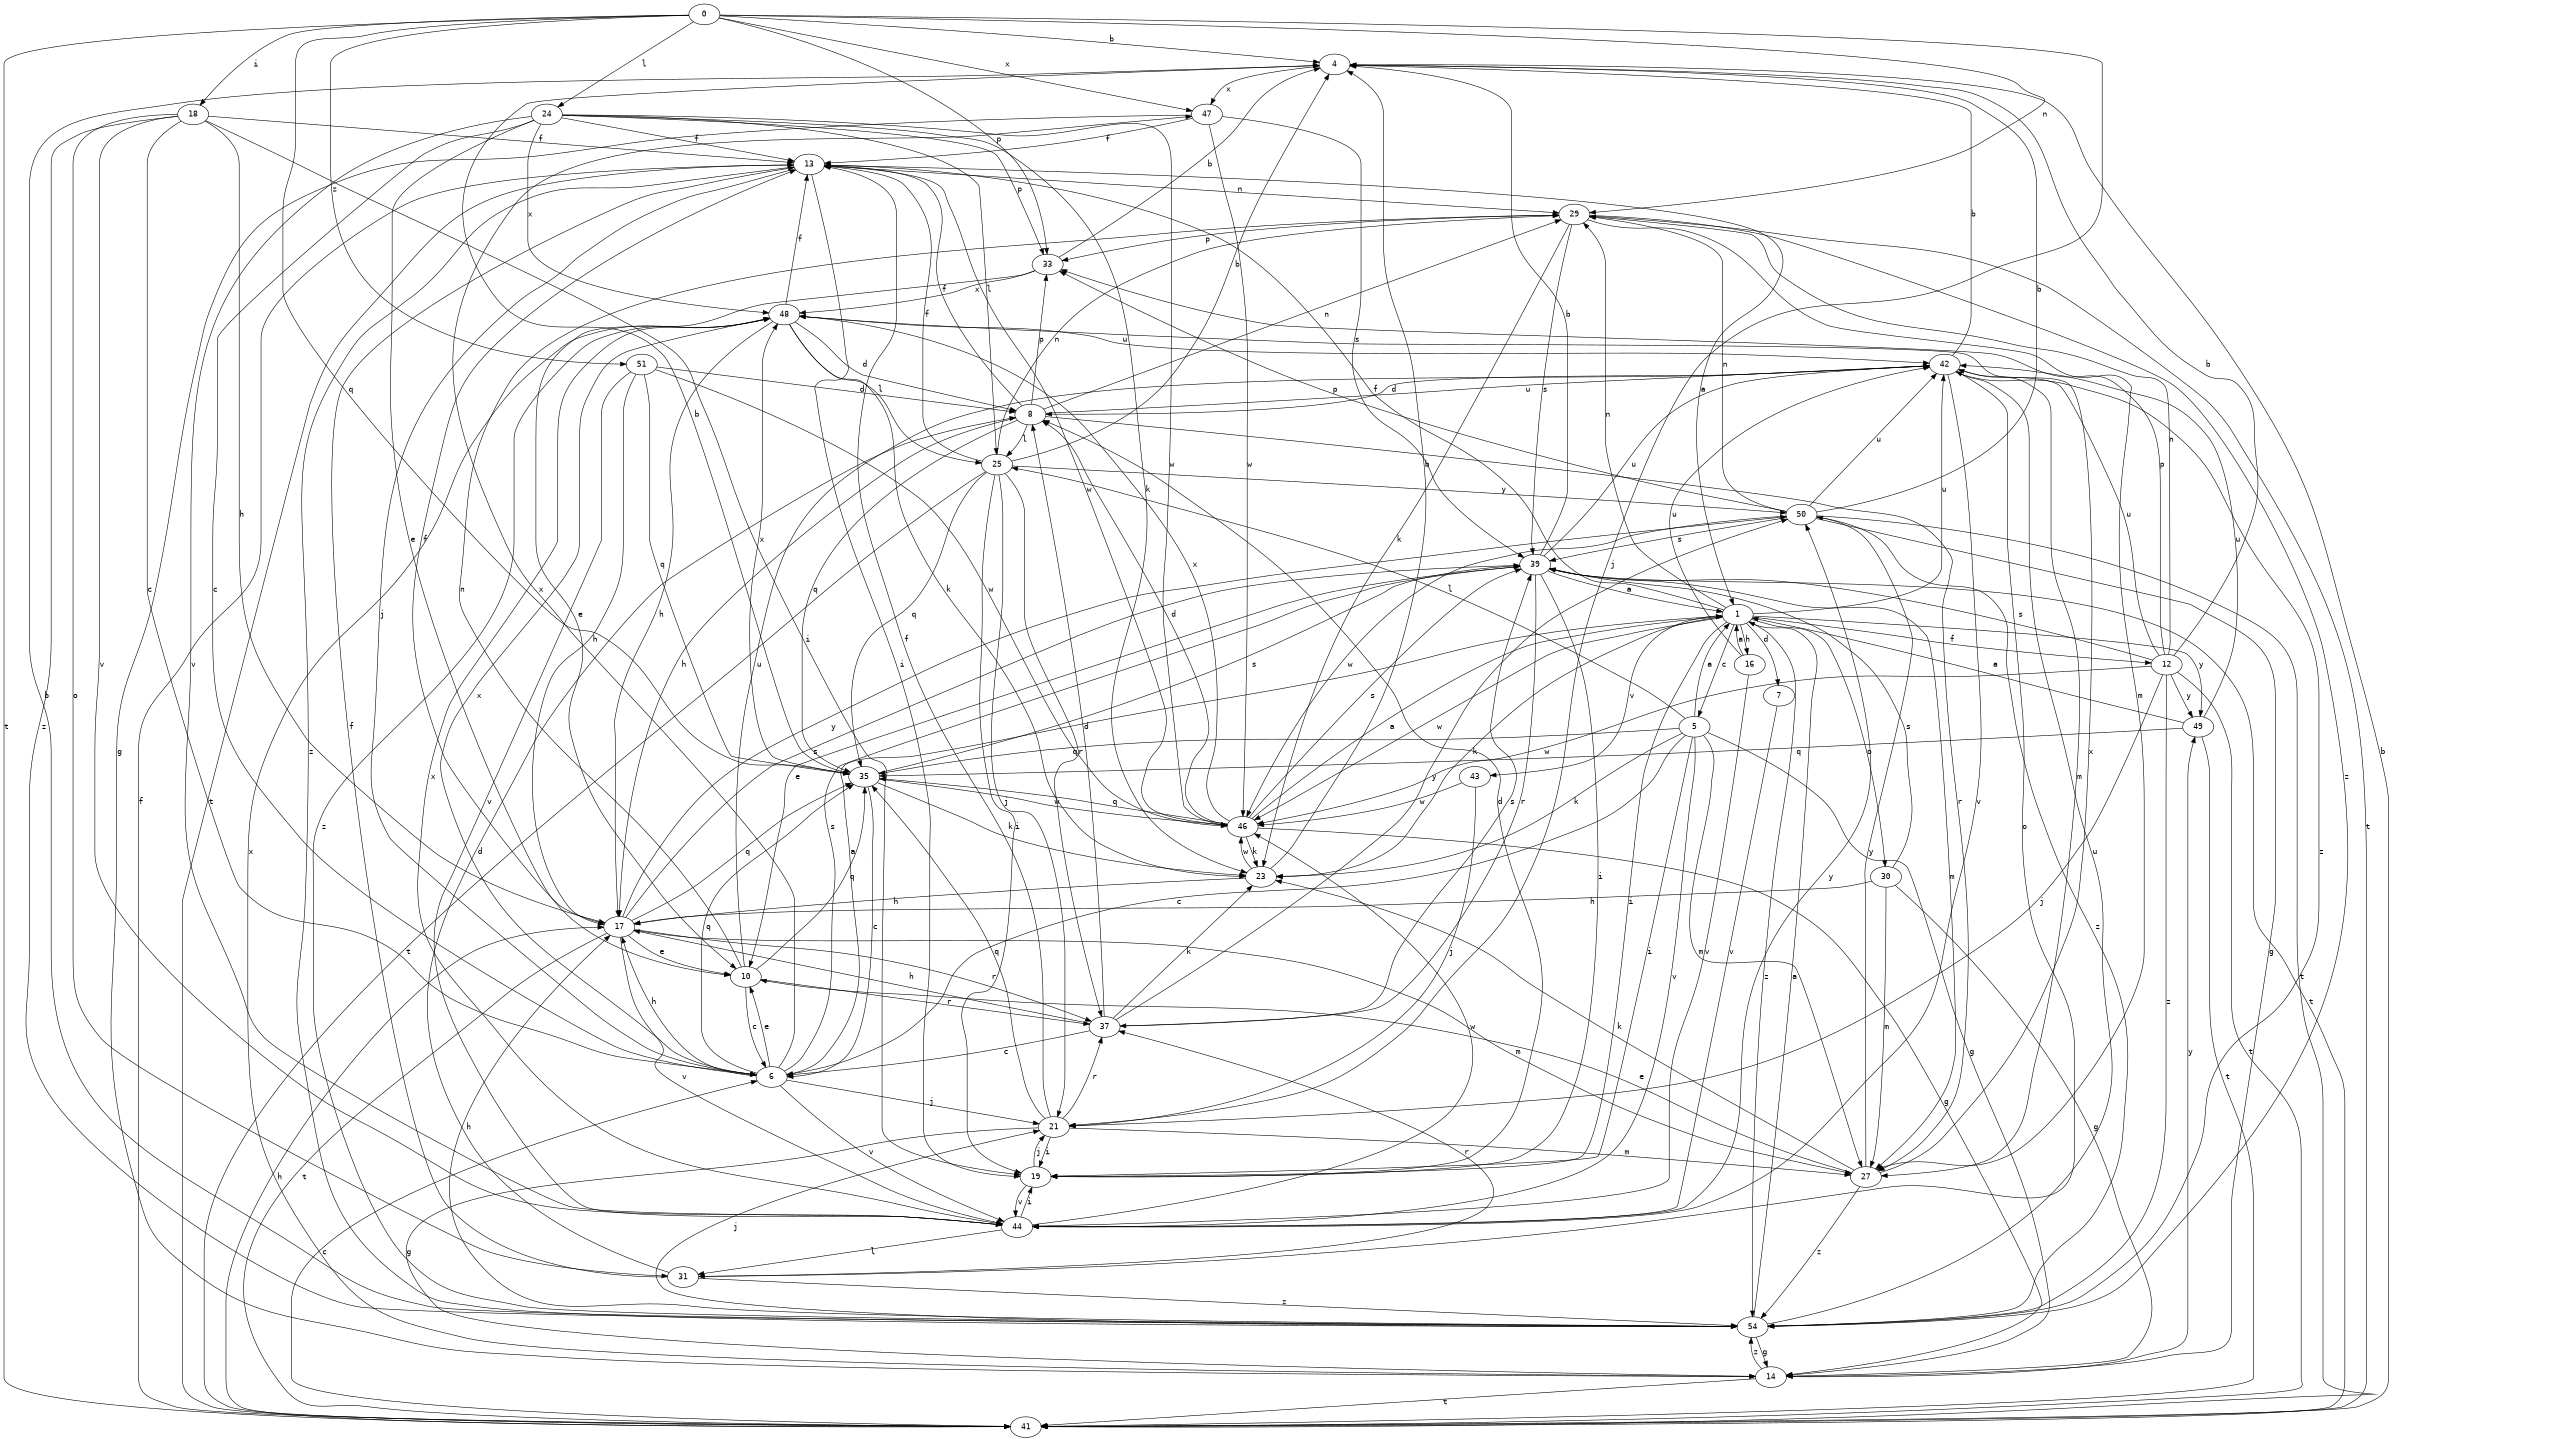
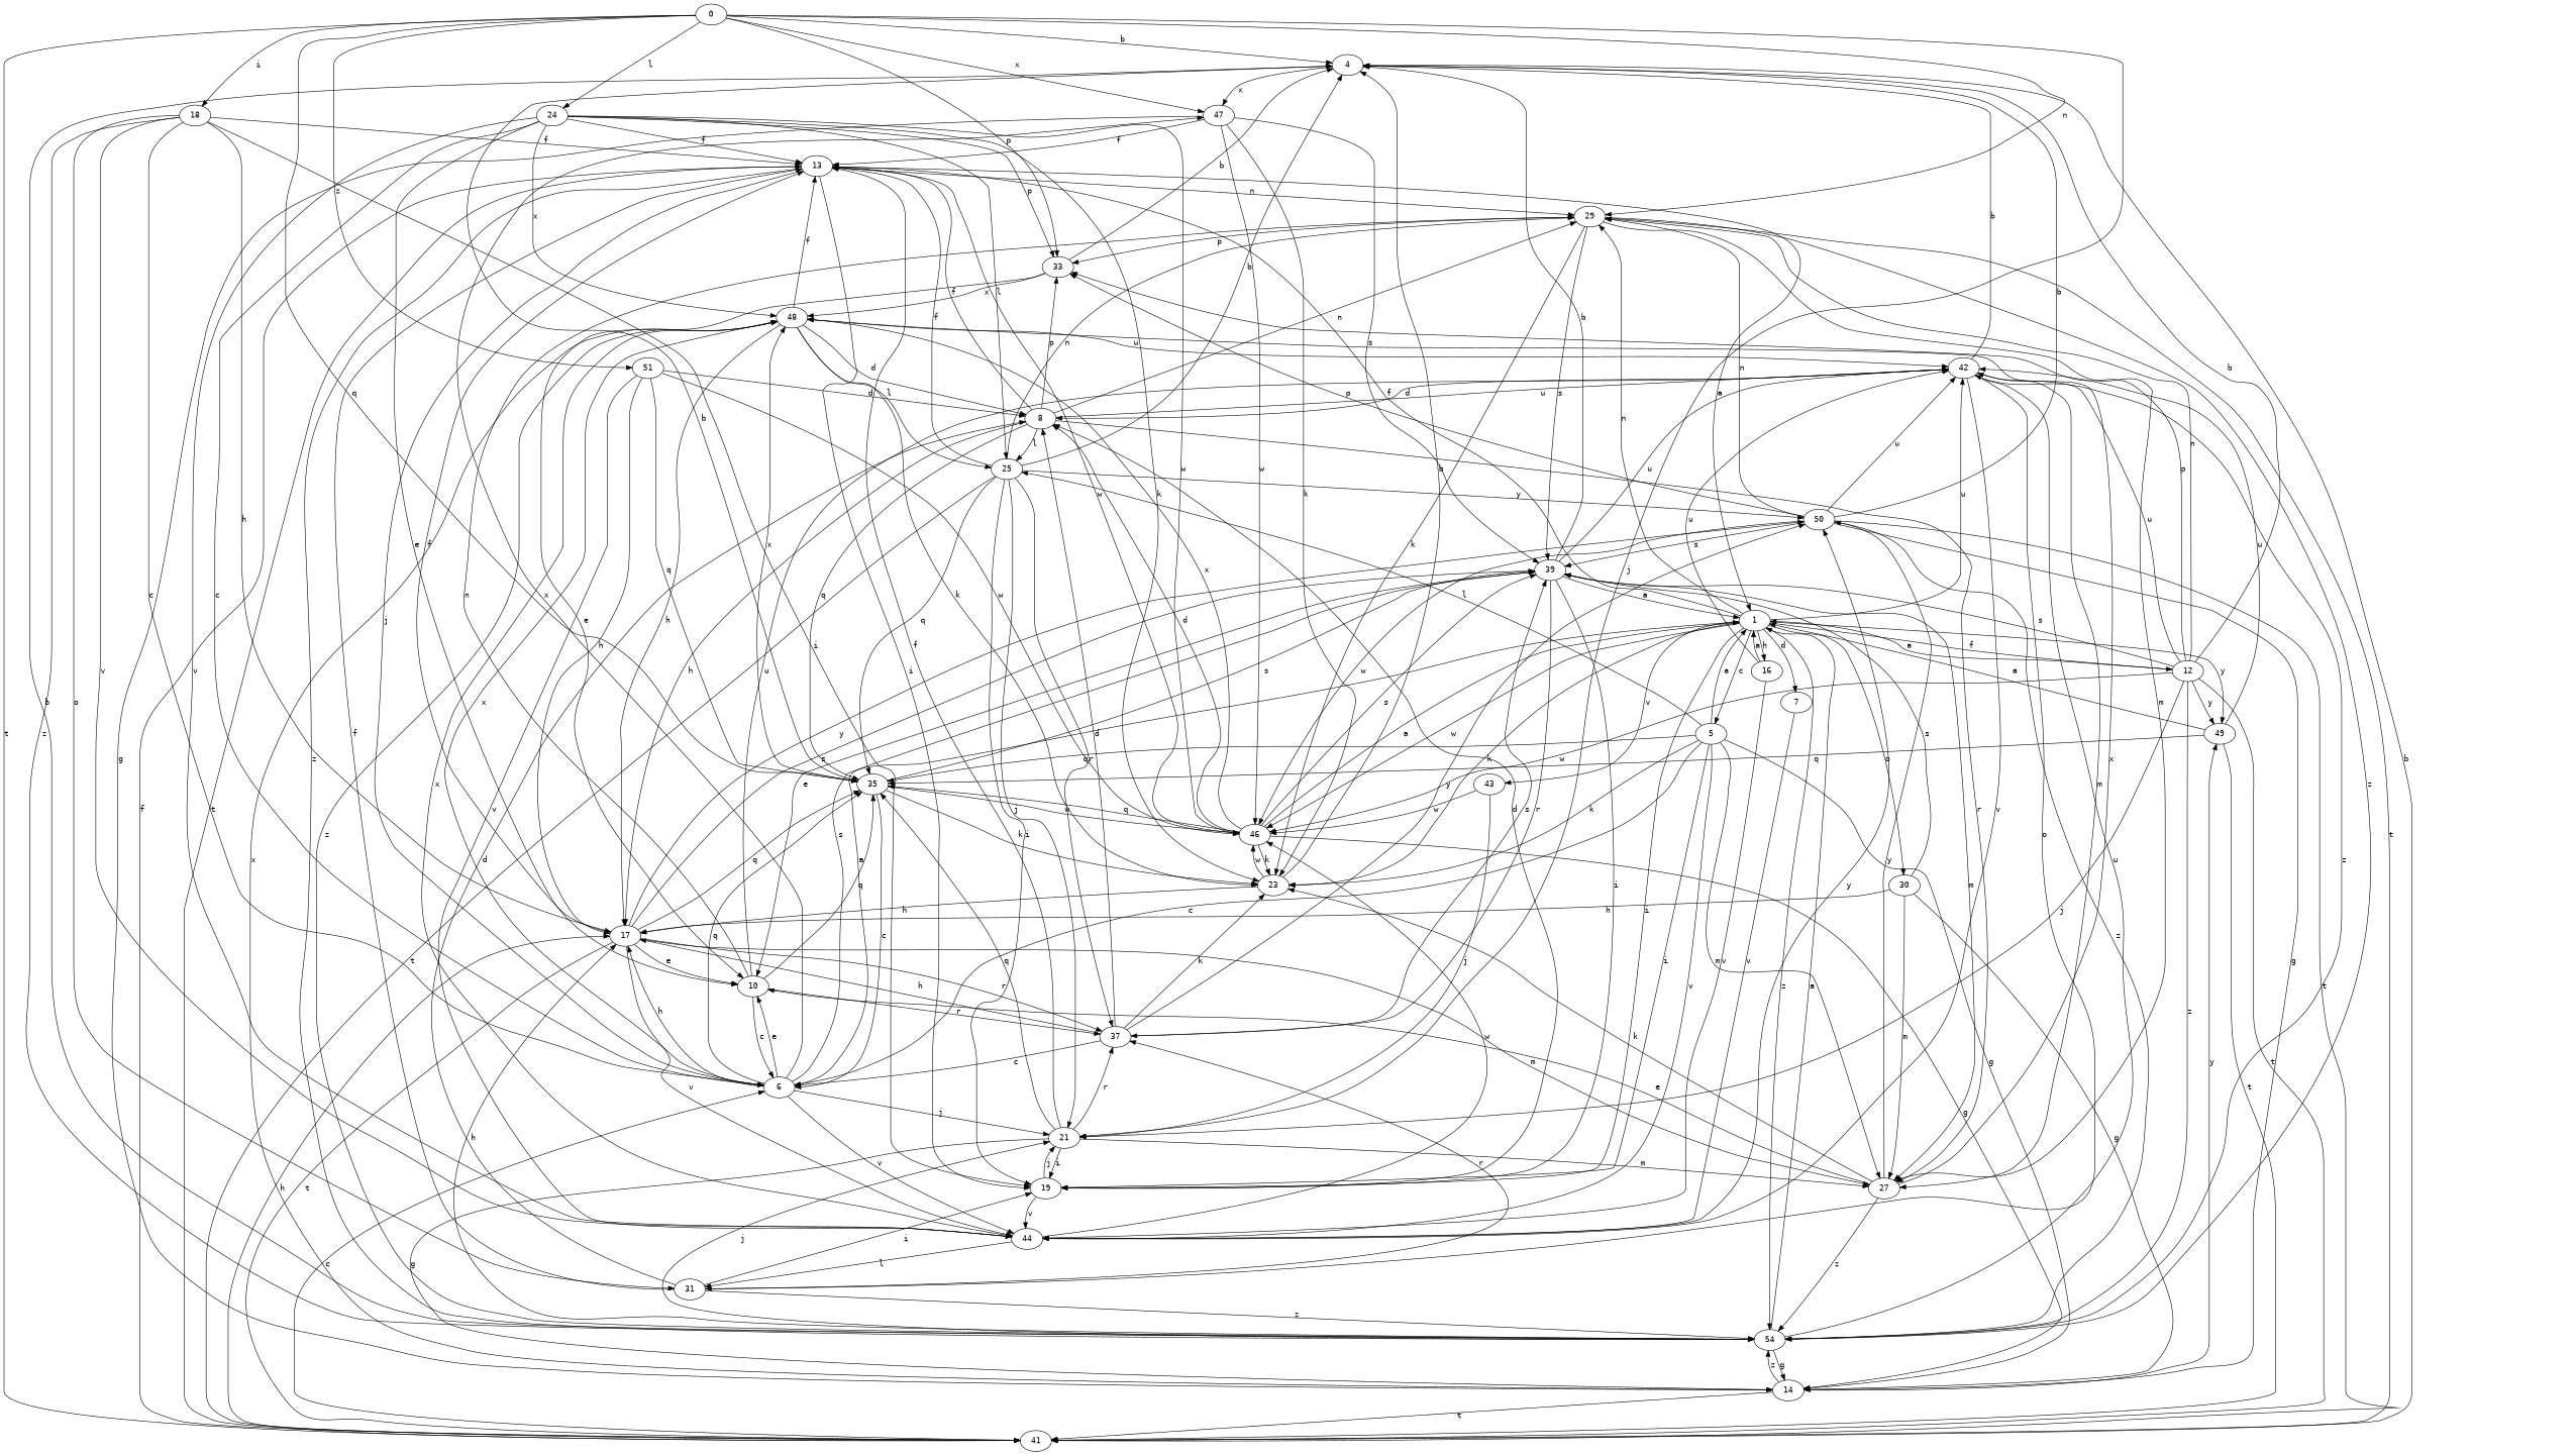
  strict digraph {
    fontname="DejaVu Sans Mono"
    node [fontname="DejaVu Sans Mono"]
    edge [fontname="DejaVu Sans Mono"]
    0
    4
    18
    21
    24
    29
    33
    35
    41
    47
    51
    13
    19
    54
    6
    44
    17
    31
    14
    27
    37
    23
    46
    25
    10
    48
    39
    8
    1
    5
    7
    12
    16
    30
    42
    43
    49
    50
    0 -> 4 [label=b]
    0 -> 18 [label=i]
    0 -> 21 [label=j]
    0 -> 24 [label=l]
    0 -> 29 [label=n]
    0 -> 33 [label=p]
    0 -> 35 [label=q]
    0 -> 41 [label=t]
    0 -> 47 [label=x]
    0 -> 51 [label=z]
    4 -> 47 [label=x]
    18 -> 13 [label=f]
    18 -> 19 [label=i]
    18 -> 54 [label=z]
    18 -> 6 [label=c]
    18 -> 44 [label=v]
    18 -> 17 [label=h]
    18 -> 31 [label=o]
    21 -> 35 [label=q]
    21 -> 13 [label=f]
    21 -> 19 [label=i]
    21 -> 14 [label=g]
    21 -> 27 [label=m]
    21 -> 37 [label=r]
    24 -> 33 [label=p]
    24 -> 13 [label=f]
    24 -> 6 [label=c]
    24 -> 44 [label=v]
    24 -> 23 [label=k]
    24 -> 46 [label=w]
    24 -> 25 [label=l]
    24 -> 10 [label=e]
    24 -> 48 [label=x]
    29 -> 33 [label=p]
    29 -> 41 [label=t]
    29 -> 54 [label=z]
    29 -> 27 [label=m]
    29 -> 23 [label=k]
    29 -> 39 [label=s]
    33 -> 4 [label=b]
    33 -> 10 [label=e]
    33 -> 48 [label=x]
    35 -> 4 [label=b]
    35 -> 6 [label=c]
    35 -> 23 [label=k]
    35 -> 46 [label=w]
    35 -> 48 [label=x]
    35 -> 39 [label=s]
    41 -> 4 [label=b]
    41 -> 13 [label=f]
    41 -> 6 [label=c]
    41 -> 17 [label=h]
    47 -> 13 [label=f]
    47 -> 14 [label=g]
+   47 -> 23 [label=k]
    47 -> 46 [label=w]
    47 -> 39 [label=s]
    51 -> 35 [label=q]
    51 -> 44 [label=v]
    51 -> 17 [label=h]
    51 -> 46 [label=w]
    51 -> 8 [label=d]
    13 -> 29 [label=n]
    13 -> 41 [label=t]
    13 -> 19 [label=i]
    13 -> 54 [label=z]
    13 -> 6 [label=j]
    13 -> 46 [label=w]
    13 -> 1 [label=a]
    19 -> 21 [label=j]
    19 -> 44 [label=v]
    19 -> 8 [label=d]
    54 -> 4 [label=b]
    54 -> 21 [label=j]
    54 -> 17 [label=h]
    54 -> 14 [label=g]
    54 -> 1 [label=a]
    54 -> 42 [label=u]
    6 -> 21 [label=j]
    6 -> 35 [label=q]
    6 -> 47 [label=x]
    6 -> 44 [label=v]
    6 -> 17 [label=h]
    6 -> 10 [label=e]
    6 -> 48 [label=x]
    6 -> 39 [label=s]
    6 -> 1 [label=a]
-   44 -> 19 [label=i]
+   31 -> 19 [label=i]
    44 -> 31 [label=l]
    44 -> 46 [label=w]
    44 -> 48 [label=x]
    44 -> 50 [label=y]
    17 -> 35 [label=q]
    17 -> 41 [label=t]
    17 -> 13 [label=f]
    17 -> 44 [label=v]
    17 -> 27 [label=m]
    17 -> 37 [label=r]
    17 -> 10 [label=e]
    17 -> 39 [label=s]
    17 -> 50 [label=y]
    31 -> 13 [label=f]
    31 -> 54 [label=z]
    31 -> 37 [label=r]
    31 -> 8 [label=d]
    14 -> 41 [label=t]
    14 -> 54 [label=z]
    14 -> 48 [label=x]
    14 -> 49 [label=y]
    27 -> 54 [label=z]
    27 -> 23 [label=k]
    27 -> 10 [label=e]
    27 -> 48 [label=x]
    27 -> 50 [label=y]
    37 -> 6 [label=c]
    37 -> 17 [label=h]
    37 -> 23 [label=k]
    37 -> 39 [label=s]
    37 -> 8 [label=d]
    37 -> 50 [label=y]
    23 -> 4 [label=b]
    23 -> 17 [label=h]
    23 -> 46 [label=w]
    46 -> 35 [label=q]
    46 -> 14 [label=g]
    46 -> 23 [label=k]
    46 -> 48 [label=x]
    46 -> 39 [label=s]
    46 -> 8 [label=d]
    46 -> 1 [label=a]
    25 -> 4 [label=b]
    25 -> 21 [label=j]
    25 -> 29 [label=n]
    25 -> 35 [label=q]
    25 -> 41 [label=t]
    25 -> 13 [label=f]
    25 -> 19 [label=i]
    25 -> 37 [label=r]
    25 -> 50 [label=y]
    10 -> 29 [label=n]
    10 -> 35 [label=q]
    10 -> 6 [label=c]
    10 -> 37 [label=r]
    10 -> 42 [label=u]
    48 -> 13 [label=f]
    48 -> 54 [label=z]
    48 -> 17 [label=h]
    48 -> 23 [label=k]
    48 -> 25 [label=l]
    48 -> 8 [label=d]
    48 -> 42 [label=u]
    39 -> 4 [label=b]
-   39 -> 41 [label=t]
    39 -> 19 [label=i]
    39 -> 27 [label=m]
    39 -> 37 [label=r]
    39 -> 10 [label=e]
    39 -> 1 [label=a]
    39 -> 42 [label=u]
    8 -> 29 [label=n]
    8 -> 33 [label=p]
    8 -> 35 [label=q]
    8 -> 13 [label=f]
    8 -> 17 [label=h]
    8 -> 27 [label=r]
    8 -> 25 [label=l]
    8 -> 42 [label=u]
    1 -> 29 [label=n]
    1 -> 13 [label=f]
    1 -> 19 [label=i]
    1 -> 54 [label=z]
    1 -> 23 [label=k]
    1 -> 46 [label=w]
    1 -> 5 [label=c]
    1 -> 7 [label=d]
    1 -> 12 [label=f]
    1 -> 16 [label=h]
    1 -> 30 [label=o]
    1 -> 42 [label=u]
    1 -> 43 [label=v]
    1 -> 49 [label=y]
    5 -> 35 [label=q]
    5 -> 19 [label=i]
    5 -> 6 [label=c]
    5 -> 44 [label=v]
    5 -> 14 [label=g]
    5 -> 27 [label=m]
    5 -> 23 [label=k]
    5 -> 25 [label=l]
    5 -> 1 [label=a]
    7 -> 44 [label=v]
    12 -> 4 [label=b]
    12 -> 21 [label=j]
    12 -> 29 [label=n]
    12 -> 33 [label=p]
    12 -> 41 [label=t]
    12 -> 54 [label=z]
    12 -> 46 [label=w]
    12 -> 39 [label=s]
+   12 -> 1 [label=a]
    12 -> 42 [label=u]
    12 -> 49 [label=y]
    16 -> 44 [label=v]
    16 -> 1 [label=a]
    16 -> 42 [label=u]
    30 -> 17 [label=h]
    30 -> 14 [label=g]
    30 -> 27 [label=m]
    30 -> 39 [label=s]
    42 -> 4 [label=b]
    42 -> 54 [label=z]
    42 -> 44 [label=v]
    42 -> 31 [label=o]
    42 -> 27 [label=m]
    42 -> 8 [label=d]
    43 -> 21 [label=j]
    43 -> 46 [label=w]
    49 -> 35 [label=q]
    49 -> 41 [label=t]
    49 -> 1 [label=a]
    49 -> 42 [label=u]
    50 -> 4 [label=b]
    50 -> 29 [label=n]
    50 -> 33 [label=p]
    50 -> 41 [label=t]
    50 -> 54 [label=z]
    50 -> 14 [label=g]
    50 -> 46 [label=w]
    50 -> 39 [label=s]
    50 -> 42 [label=u]
  }
